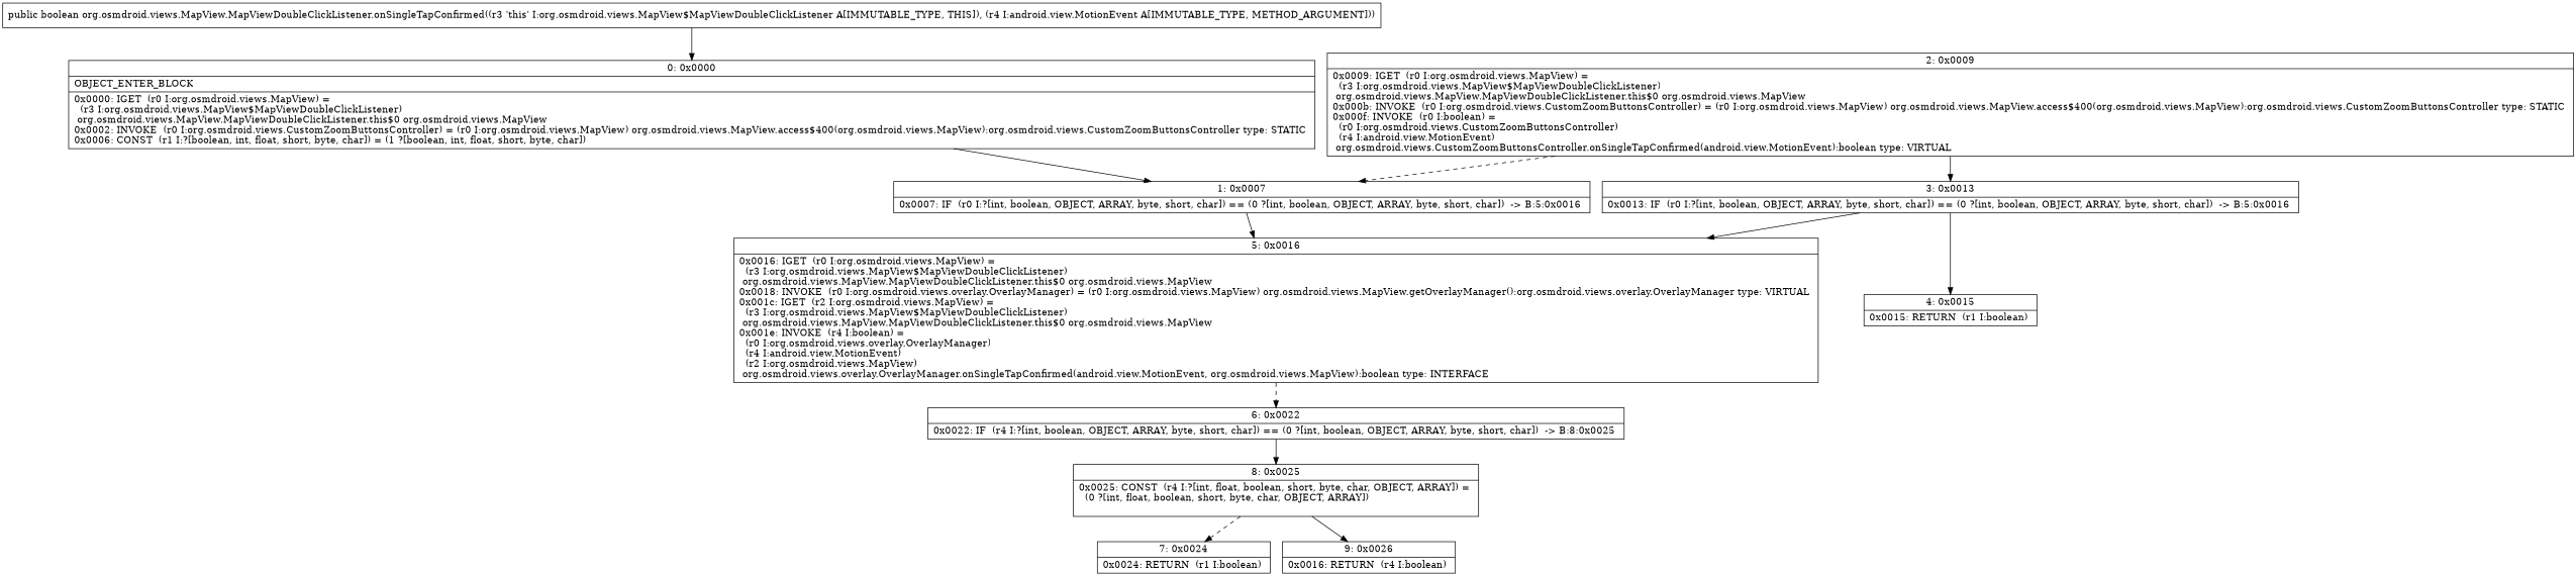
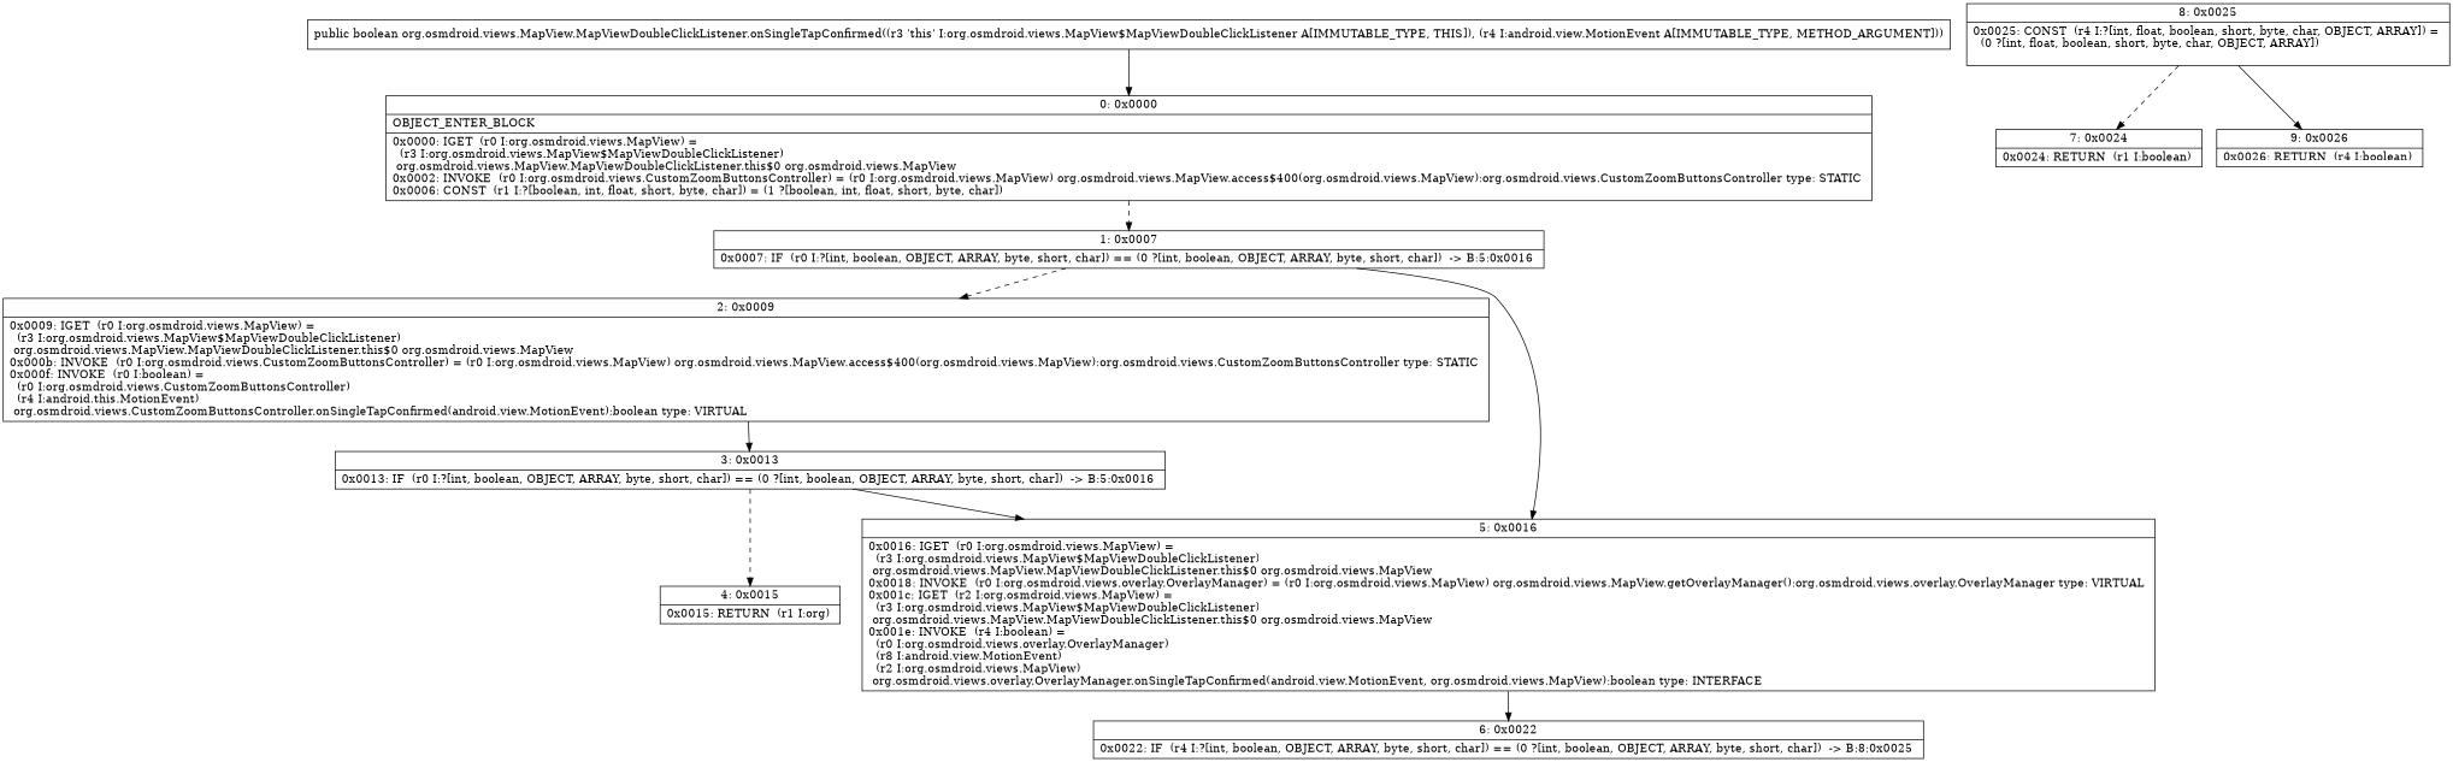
  digraph {
    node [shape=record]
    n1 [label="{0\:\ 0x0000|OBJECT_ENTER_BLOCK\l|0x0000: IGET  (r0 I:org.osmdroid.views.MapView) = \l  (r3 I:org.osmdroid.views.MapView$MapViewDoubleClickListener)\l org.osmdroid.views.MapView.MapViewDoubleClickListener.this$0 org.osmdroid.views.MapView \l0x0002: INVOKE  (r0 I:org.osmdroid.views.CustomZoomButtonsController) = (r0 I:org.osmdroid.views.MapView) org.osmdroid.views.MapView.access$400(org.osmdroid.views.MapView):org.osmdroid.views.CustomZoomButtonsController type: STATIC \l0x0006: CONST  (r1 I:?[boolean, int, float, short, byte, char]) = (1 ?[boolean, int, float, short, byte, char]) \l}"]
    n2 [label="{1\:\ 0x0007|0x0007: IF  (r0 I:?[int, boolean, OBJECT, ARRAY, byte, short, char]) == (0 ?[int, boolean, OBJECT, ARRAY, byte, short, char])  \-\> B:5:0x0016 \l}"]
-   n3 [label="{2\:\ 0x0009|0x0009: IGET  (r0 I:org.osmdroid.views.MapView) = \l  (r3 I:org.osmdroid.views.MapView$MapViewDoubleClickListener)\l org.osmdroid.views.MapView.MapViewDoubleClickListener.this$0 org.osmdroid.views.MapView \l0x000b: INVOKE  (r0 I:org.osmdroid.views.CustomZoomButtonsController) = (r0 I:org.osmdroid.views.MapView) org.osmdroid.views.MapView.access$400(org.osmdroid.views.MapView):org.osmdroid.views.CustomZoomButtonsController type: STATIC \l0x000f: INVOKE  (r0 I:boolean) = \l  (r0 I:org.osmdroid.views.CustomZoomButtonsController)\l  (r4 I:android.view.MotionEvent)\l org.osmdroid.views.CustomZoomButtonsController.onSingleTapConfirmed(android.view.MotionEvent):boolean type: VIRTUAL \l}"]
-   n4 [label="{5\:\ 0x0016|0x0016: IGET  (r0 I:org.osmdroid.views.MapView) = \l  (r3 I:org.osmdroid.views.MapView$MapViewDoubleClickListener)\l org.osmdroid.views.MapView.MapViewDoubleClickListener.this$0 org.osmdroid.views.MapView \l0x0018: INVOKE  (r0 I:org.osmdroid.views.overlay.OverlayManager) = (r0 I:org.osmdroid.views.MapView) org.osmdroid.views.MapView.getOverlayManager():org.osmdroid.views.overlay.OverlayManager type: VIRTUAL \l0x001c: IGET  (r2 I:org.osmdroid.views.MapView) = \l  (r3 I:org.osmdroid.views.MapView$MapViewDoubleClickListener)\l org.osmdroid.views.MapView.MapViewDoubleClickListener.this$0 org.osmdroid.views.MapView \l0x001e: INVOKE  (r4 I:boolean) = \l  (r0 I:org.osmdroid.views.overlay.OverlayManager)\l  (r4 I:android.view.MotionEvent)\l  (r2 I:org.osmdroid.views.MapView)\l org.osmdroid.views.overlay.OverlayManager.onSingleTapConfirmed(android.view.MotionEvent, org.osmdroid.views.MapView):boolean type: INTERFACE \l}"]
+   n3 [label="{2\:\ 0x0009|0x0009: IGET  (r0 I:org.osmdroid.views.MapView) = \l  (r3 I:org.osmdroid.views.MapView$MapViewDoubleClickListener)\l org.osmdroid.views.MapView.MapViewDoubleClickListener.this$0 org.osmdroid.views.MapView \l0x000b: INVOKE  (r0 I:org.osmdroid.views.CustomZoomButtonsController) = (r0 I:org.osmdroid.views.MapView) org.osmdroid.views.MapView.access$400(org.osmdroid.views.MapView):org.osmdroid.views.CustomZoomButtonsController type: STATIC \l0x000f: INVOKE  (r0 I:boolean) = \l  (r0 I:org.osmdroid.views.CustomZoomButtonsController)\l  (r4 I:android.this.MotionEvent)\l org.osmdroid.views.CustomZoomButtonsController.onSingleTapConfirmed(android.view.MotionEvent):boolean type: VIRTUAL \l}"]
+   n4 [label="{5\:\ 0x0016|0x0016: IGET  (r0 I:org.osmdroid.views.MapView) = \l  (r3 I:org.osmdroid.views.MapView$MapViewDoubleClickListener)\l org.osmdroid.views.MapView.MapViewDoubleClickListener.this$0 org.osmdroid.views.MapView \l0x0018: INVOKE  (r0 I:org.osmdroid.views.overlay.OverlayManager) = (r0 I:org.osmdroid.views.MapView) org.osmdroid.views.MapView.getOverlayManager():org.osmdroid.views.overlay.OverlayManager type: VIRTUAL \l0x001c: IGET  (r2 I:org.osmdroid.views.MapView) = \l  (r3 I:org.osmdroid.views.MapView$MapViewDoubleClickListener)\l org.osmdroid.views.MapView.MapViewDoubleClickListener.this$0 org.osmdroid.views.MapView \l0x001e: INVOKE  (r4 I:boolean) = \l  (r0 I:org.osmdroid.views.overlay.OverlayManager)\l  (r8 I:android.view.MotionEvent)\l  (r2 I:org.osmdroid.views.MapView)\l org.osmdroid.views.overlay.OverlayManager.onSingleTapConfirmed(android.view.MotionEvent, org.osmdroid.views.MapView):boolean type: INTERFACE \l}"]
    n5 [label="{3\:\ 0x0013|0x0013: IF  (r0 I:?[int, boolean, OBJECT, ARRAY, byte, short, char]) == (0 ?[int, boolean, OBJECT, ARRAY, byte, short, char])  \-\> B:5:0x0016 \l}"]
    n6 [label="{6\:\ 0x0022|0x0022: IF  (r4 I:?[int, boolean, OBJECT, ARRAY, byte, short, char]) == (0 ?[int, boolean, OBJECT, ARRAY, byte, short, char])  \-\> B:8:0x0025 \l}"]
-   n7 [label="{4\:\ 0x0015|0x0015: RETURN  (r1 I:boolean) \l}"]
+   n7 [label="{4\:\ 0x0015|0x0015: RETURN  (r1 I:org) \l}"]
    n8 [label="{8\:\ 0x0025|0x0025: CONST  (r4 I:?[int, float, boolean, short, byte, char, OBJECT, ARRAY]) = \l  (0 ?[int, float, boolean, short, byte, char, OBJECT, ARRAY])\l \l}"]
    n9 [label="{7\:\ 0x0024|0x0024: RETURN  (r1 I:boolean) \l}"]
-   n10 [label="{9\:\ 0x0026|0x0016: RETURN  (r4 I:boolean) \l}"]
+   n10 [label="{9\:\ 0x0026|0x0026: RETURN  (r4 I:boolean) \l}"]
    n11 [label="{public boolean org.osmdroid.views.MapView.MapViewDoubleClickListener.onSingleTapConfirmed((r3 'this' I:org.osmdroid.views.MapView$MapViewDoubleClickListener A[IMMUTABLE_TYPE, THIS]), (r4 I:android.view.MotionEvent A[IMMUTABLE_TYPE, METHOD_ARGUMENT])) }"]
-   n1 -> n2
-   n3 -> n2 [style=dashed]
+   n1 -> n2 [style=dashed]
+   n2 -> n3 [style=dashed]
    n2 -> n4
    n3 -> n5
-   n4 -> n6 [style=dashed]
+   n4 -> n6
    n5 -> n4
-   n5 -> n7 [style=solid]
-   n6 -> n8
+   n5 -> n7 [style=dashed]
    n8 -> n9 [style=dashed]
    n8 -> n10
    n11 -> n1
  }
